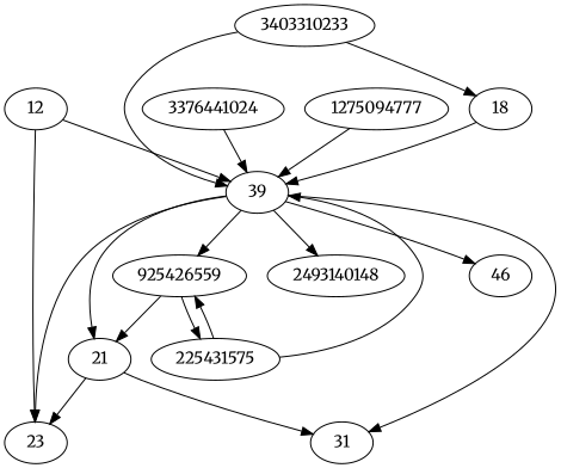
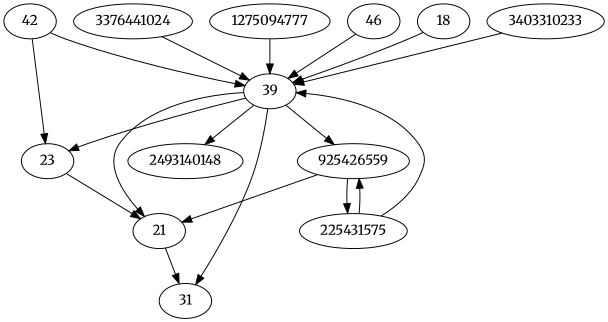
  strict digraph {
    fontname=Merriweather
    node [fontname=Merriweather]
    edge [fontname=Merriweather]
    n1 [label=46]
    39
    n3 [label=21]
    n4 [label=23]
    n5 [label=925426559]
    31
    2493140148
    n8 [label=18]
    225431575
-   42 [label=12]
+   42
    3403310233
    n12 [label=3376441024]
    n13 [label=1275094777]
-   39 -> n1
+   n1 -> 39
    39 -> n3
    39 -> n4
    39 -> n5
    39 -> 31
    39 -> 2493140148
-   n3 -> n4
+   n4 -> n3
    n3 -> 31
    n5 -> n3
    n5 -> 225431575
    n8 -> 39
    225431575 -> 39
    225431575 -> n5
    42 -> 39
    42 -> n4
    3403310233 -> 39
-   3403310233 -> n8
    n12 -> 39
    n13 -> 39
  }
